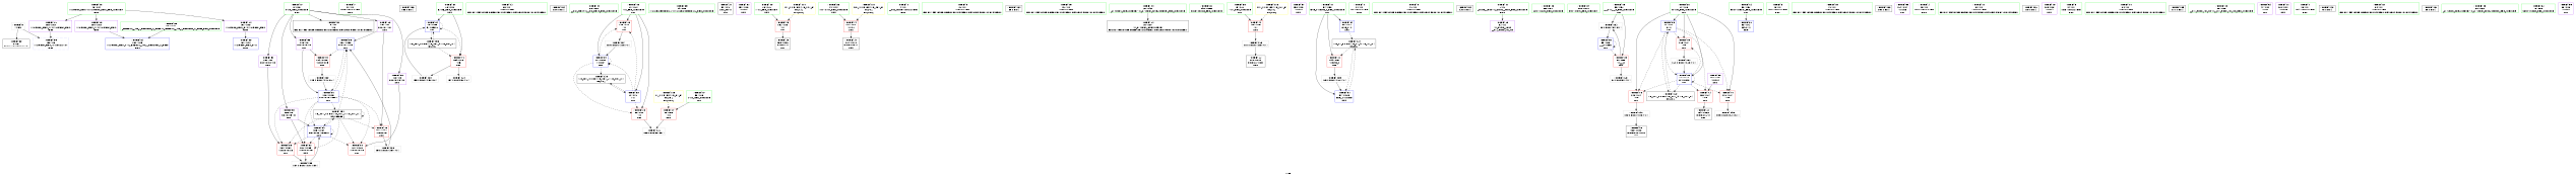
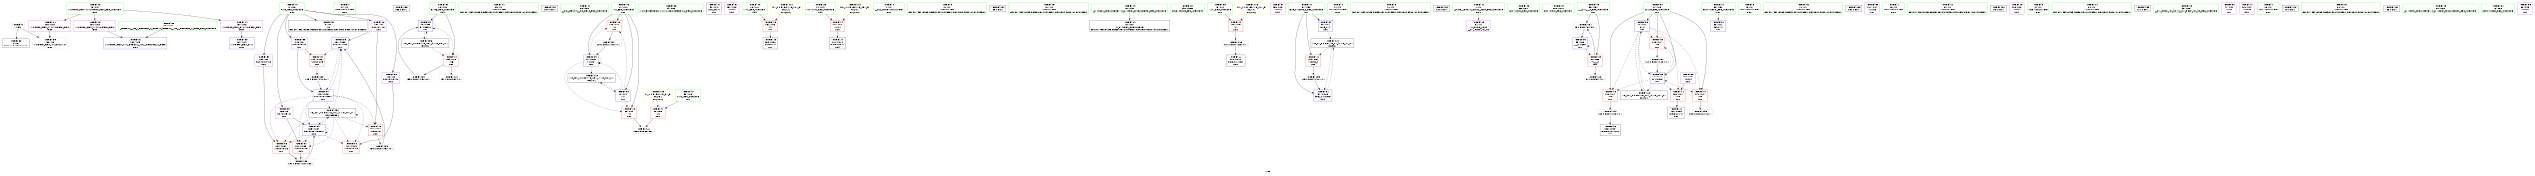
  digraph {
    fontname=Lato
    label=SVFG
    node [color=green fontname=Lato shape=record]
    edge [fontname=Lato style=solid]
    n1 [color=grey label="{NodeID: 0\nNullPtr}"]
    n2 [color=black label="{NodeID: 39\n2\<--3\ndummyVal\<--dummyVal\n}"]
    n3 [color=blue label="{NodeID: 85\n193\<--3\nllvm.global_ctors_2\<--dummyVal\nGlob }" style=dotted]
    n4 [color=blue label="{NodeID: 90\n106\<--108\narrayidx\<--inc\nmain\n}"]
    n5 [color=red label="{NodeID: 79\n114\<--113\n\<--arrayidx5\nmain\n}"]
    n6 [color=blue label="{NodeID: 91\n113\<--115\narrayidx5\<--dec6\nmain\n}"]
    n7 [color=grey label="{NodeID: 139\n115 = Binary(114, 84, )\n}"]
    n8 [color=red label="{NodeID: 78\n107\<--106\n\<--arrayidx\nmain\n}"]
    n9 [color=red label="{NodeID: 80\n132\<--131\n\<--arrayidx13\nmain\n}"]
    n10 [color=red label="{NodeID: 81\n136\<--135\n\<--arrayidx15\nmain\n}"]
    n11 [color=red label="{NodeID: 82\n164\<--163\n\<--arrayidx29\nmain\n}"]
    n12 [color=blue label="{NodeID: 94\n135\<--137\narrayidx15\<--add16\nmain\n}"]
    n13 [color=black label="{NodeID: 151\nMR_22V_2 = PHI(MR_22V_6, MR_22V_1, )\npts\{100000 \}\n}"]
    n14 [color=grey label="{NodeID: 138\n108 = Binary(107, 76, )\n}"]
    n15 [color=grey label="{NodeID: 133\n137 = Binary(136, 132, )\n}"]
    n16 [label="{NodeID: 7\n21\<--1\n.str.5\<--dummyObj\nGlob }"]
    n17 [color=black label="{NodeID: 180\n103 = PHI()\n}"]
    n18 [color=blue label="{NodeID: 97\n69\<--155\nQ\<--dec24\nmain\n}"]
    n19 [color=red label="{NodeID: 76\n154\<--69\n\<--Q\nmain\n}"]
    n20 [color=black label="{NodeID: 150\nMR_18V_2 = PHI(MR_18V_4, MR_18V_1, )\npts\{70 \}\n}"]
    n21 [color=grey label="{NodeID: 132\n155 = Binary(154, 84, )\n}"]
    n22 [color=grey label="{NodeID: 142\n157 = cmp(154, 74, )\n}"]
    n23 [label="{NodeID: 14\n93\<--1\n\<--dummyObj\nCan only get source location for instruction, argument, global var or function.}"]
    n24 [color=black label="{NodeID: 187\n169 = PHI()\n}"]
    n25 [label="{NodeID: 21\n38\<--39\n__cxa_atexit\<--__cxa_atexit_field_insensitive\n}"]
    n26 [label="{NodeID: 28\n61\<--62\ni\<--i_field_insensitive\nmain\n}"]
    n27 [color=red label="{NodeID: 68\n98\<--61\n\<--i\nmain\n}"]
    n28 [color=red label="{NodeID: 69\n118\<--61\n\<--i\nmain\n}"]
    n29 [color=blue label="{NodeID: 89\n61\<--74\ni\<--\nmain\n}"]
    n30 [color=blue label="{NodeID: 92\n61\<--119\ni\<--inc7\nmain\n}"]
    n31 [color=grey label="{NodeID: 144\n100 = cmp(98, 99, )\n}"]
    n32 [color=grey label="{NodeID: 137\n119 = Binary(118, 76, )\n}"]
    n33 [color=black label="{NodeID: 148\nMR_10V_2 = PHI(MR_10V_4, MR_10V_1, )\npts\{62 \}\n}"]
    n34 [label="{NodeID: 35\n94\<--95\nllvm.memset.p0i8.i64\<--llvm.memset.p0i8.i64_field_insensitive\n}"]
    n35 [color=black label="{NodeID: 42\n52\<--74\nmain_ret\<--\nmain\n}"]
    n36 [color=purple label="{NodeID: 49\n106\<--8\narrayidx\<--d\nmain\n}"]
    n37 [color=purple label="{NodeID: 56\n151\<--13\n\<--.str.1\nmain\n}"]
    n38 [color=purple label="{NodeID: 63\n192\<--23\nllvm.global_ctors_1\<--llvm.global_ctors\nGlob }"]
    n39 [color=blue label="{NodeID: 84\n192\<--25\nllvm.global_ctors_1\<--_GLOBAL__sub_I_dreamoon_1_0.cpp\nGlob }"]
    n40 [color=red label="{NodeID: 70\n104\<--63\n\<--x\nmain\n}"]
    n41 [color=black label="{NodeID: 43\n105\<--104\nidxprom\<--\nmain\n}"]
    n42 [color=yellow label="{NodeID: 160\n8V_1 = ENCHI(MR_8V_0)\npts\{60 \}\nFun[main]}" style=double]
    n43 [color=red label="{NodeID: 67\n99\<--59\n\<--n\nmain\n}"]
    n44 [color=red label="{NodeID: 77\n161\<--71\n\<--x26\nmain\n}"]
    n45 [color=black label="{NodeID: 47\n162\<--161\nidxprom28\<--\nmain\n}"]
    n46 [label="{NodeID: 1\n7\<--1\n__dso_handle\<--dummyObj\nGlob }"]
    n47 [label="{NodeID: 8\n24\<--1\n\<--dummyObj\nCan only get source location for instruction, argument, global var or function.}"]
    n48 [color=black label="{NodeID: 181\n35 = PHI()\n}"]
    n49 [label="{NodeID: 15\n126\<--1\n\<--dummyObj\nCan only get source location for instruction, argument, global var or function.}"]
    n50 [label="{NodeID: 22\n37\<--43\n_ZNSt8ios_base4InitD1Ev\<--_ZNSt8ios_base4InitD1Ev_field_insensitive\n}"]
    n51 [color=black label="{NodeID: 41\n36\<--37\n\<--_ZNSt8ios_base4InitD1Ev\nCan only get source location for instruction, argument, global var or function.}"]
    n52 [label="{NodeID: 29\n63\<--64\nx\<--x_field_insensitive\nmain\n}"]
    n53 [label="{NodeID: 36\n149\<--150\nprintf\<--printf_field_insensitive\n}"]
    n54 [color=purple label="{NodeID: 50\n113\<--8\narrayidx5\<--d\nmain\n}"]
    n55 [color=grey label="{NodeID: 140\n111 = Binary(110, 76, )\n}"]
    n56 [color=black label="{NodeID: 44\n112\<--111\nidxprom4\<--add\nmain\n}"]
    n57 [color=purple label="{NodeID: 57\n159\<--13\n\<--.str.1\nmain\n}"]
    n58 [color=black label="{NodeID: 147\nMR_6V_3 = PHI(MR_6V_4, MR_6V_2, )\npts\{58 \}\n}"]
    n59 [color=red label="{NodeID: 66\n144\<--57\n\<--case_n\nmain\n}"]
    n60 [color=blue label="{NodeID: 96\n57\<--145\ncase_n\<--inc20\nmain\n}"]
    n61 [color=grey label="{NodeID: 135\n145 = Binary(144, 76, )\n}"]
    n62 [color=purple label="{NodeID: 64\n193\<--23\nllvm.global_ctors_2\<--llvm.global_ctors\nGlob }"]
    n63 [color=red label="{NodeID: 71\n110\<--65\n\<--y\nmain\n}"]
    n64 [label="{NodeID: 2\n11\<--1\n.str\<--dummyObj\nGlob }"]
    n65 [label="{NodeID: 9\n74\<--1\n\<--dummyObj\nCan only get source location for instruction, argument, global var or function.}"]
    n66 [color=black label="{NodeID: 182\n148 = PHI()\n}"]
    n67 [label="{NodeID: 16\n4\<--6\n_ZStL8__ioinit\<--_ZStL8__ioinit_field_insensitive\nGlob }"]
    n68 [color=purple label="{NodeID: 48\n34\<--4\n\<--_ZStL8__ioinit\n__cxx_global_var_init\n}"]
    n69 [label="{NodeID: 23\n50\<--51\nmain\<--main_field_insensitive\n}"]
    n70 [label="{NodeID: 30\n65\<--66\ny\<--y_field_insensitive\nmain\n}"]
    n71 [label="{NodeID: 37\n170\<--171\nputs\<--puts_field_insensitive\n}"]
    n72 [color=grey label="{NodeID: 134\n83 = Binary(82, 84, )\n}"]
    n73 [color=blue label="{NodeID: 88\n55\<--83\n___T\<--dec\nmain\n}"]
    n74 [color=red label="{NodeID: 65\n82\<--55\n\<--___T\nmain\n}"]
    n75 [color=grey label="{NodeID: 143\n86 = cmp(82, 74, )\n}"]
    n76 [color=purple label="{NodeID: 51\n131\<--8\narrayidx13\<--d\nmain\n}"]
    n77 [color=grey label="{NodeID: 141\n129 = Binary(128, 76, )\n}"]
    n78 [color=black label="{NodeID: 45\n130\<--129\nidxprom12\<--sub\nmain\n}"]
    n79 [color=purple label="{NodeID: 58\n102\<--15\n\<--.str.2\nmain\n}"]
    n80 [color=red label="{NodeID: 74\n133\<--67\n\<--i8\nmain\n}"]
    n81 [color=red label="{NodeID: 72\n124\<--67\n\<--i8\nmain\n}"]
    n82 [color=grey label="{NodeID: 145\n125 = cmp(124, 126, )\n}"]
    n83 [color=yellow label="{NodeID: 162\n12V_1 = ENCHI(MR_12V_0)\npts\{64 \}\nFun[main]}" style=double]
-   n84 [color=blue label="{NodeID: 86\n53\<--74\nretval\<--\ncase\n}"]
+   n84 [color=blue label="{NodeID: 86\n53\<--74\nretval\<--\nmain\n}"]
    n85 [label="{NodeID: 3\n13\<--1\n.str.1\<--dummyObj\nGlob }"]
    n86 [color=blue label="{NodeID: 93\n67\<--76\ni8\<--\nmain\n}"]
    n87 [color=red label="{NodeID: 73\n128\<--67\n\<--i8\nmain\n}"]
    n88 [color=red label="{NodeID: 75\n140\<--67\n\<--i8\nmain\n}"]
    n89 [color=blue label="{NodeID: 95\n67\<--141\ni8\<--inc18\nmain\n}"]
    n90 [color=black label="{NodeID: 149\nMR_16V_2 = PHI(MR_16V_4, MR_16V_1, )\npts\{68 \}\n}"]
    n91 [color=black label="{NodeID: 46\n134\<--133\nidxprom14\<--\nmain\n}"]
    n92 [color=grey label="{NodeID: 136\n141 = Binary(140, 76, )\n}"]
    n93 [label="{NodeID: 10\n76\<--1\n\<--dummyObj\nCan only get source location for instruction, argument, global var or function.}"]
    n94 [color=black label="{NodeID: 183\n152 = PHI()\n}"]
    n95 [label="{NodeID: 17\n8\<--10\nd\<--d_field_insensitive\nGlob }"]
    n96 [color=black label="{NodeID: 40\n9\<--8\n\<--d\nCan only get source location for instruction, argument, global var or function.}"]
    n97 [color=purple label="{NodeID: 52\n135\<--8\narrayidx15\<--d\nmain\n}"]
    n98 [color=purple label="{NodeID: 53\n163\<--8\narrayidx29\<--d\nmain\n}"]
    n99 [label="{NodeID: 24\n53\<--54\nretval\<--retval_field_insensitive\nmain\n}"]
    n100 [label="{NodeID: 31\n67\<--68\ni8\<--i8_field_insensitive\nmain\n}"]
    n101 [label="{NodeID: 38\n25\<--187\n_GLOBAL__sub_I_dreamoon_1_0.cpp\<--_GLOBAL__sub_I_dreamoon_1_0.cpp_field_insensitive\n}"]
    n102 [color=purple label="{NodeID: 59\n147\<--17\n\<--.str.3\nmain\n}"]
    n103 [color=yellow label="{NodeID: 163\n14V_1 = ENCHI(MR_14V_0)\npts\{66 \}\nFun[main]}" style=double]
    n104 [color=blue label="{NodeID: 87\n57\<--76\ncase_n\<--\nmain\n}"]
    n105 [label="{NodeID: 4\n15\<--1\n.str.2\<--dummyObj\nGlob }"]
    n106 [label="{NodeID: 11\n84\<--1\n\<--dummyObj\nCan only get source location for instruction, argument, global var or function.}"]
    n107 [color=black label="{NodeID: 184\n160 = PHI()\n}"]
    n108 [label="{NodeID: 18\n23\<--27\nllvm.global_ctors\<--llvm.global_ctors_field_insensitive\nGlob }"]
    n109 [color=purple label="{NodeID: 62\n191\<--23\nllvm.global_ctors_0\<--llvm.global_ctors\nGlob }"]
    n110 [color=blue label="{NodeID: 83\n191\<--24\nllvm.global_ctors_0\<--\nGlob }"]
    n111 [label="{NodeID: 25\n55\<--56\n___T\<--___T_field_insensitive\nmain\n}"]
    n112 [label="{NodeID: 32\n69\<--70\nQ\<--Q_field_insensitive\nmain\n}"]
    n113 [color=purple label="{NodeID: 60\n165\<--19\n\<--.str.4\nmain\n}"]
    n114 [label="{NodeID: 5\n17\<--1\n.str.3\<--dummyObj\nGlob }"]
    n115 [label="{NodeID: 12\n91\<--1\n\<--dummyObj\nCan only get source location for instruction, argument, global var or function.}"]
    n116 [color=black label="{NodeID: 185\n166 = PHI()\n}"]
    n117 [label="{NodeID: 19\n28\<--29\n__cxx_global_var_init\<--__cxx_global_var_init_field_insensitive\n}"]
    n118 [label="{NodeID: 26\n57\<--58\ncase_n\<--case_n_field_insensitive\nmain\n}"]
    n119 [label="{NodeID: 33\n71\<--72\nx26\<--x26_field_insensitive\nmain\n}"]
    n120 [color=purple label="{NodeID: 54\n77\<--11\n\<--.str\nmain\n}"]
    n121 [color=purple label="{NodeID: 61\n168\<--21\n\<--.str.5\nmain\n}"]
    n122 [label="{NodeID: 6\n19\<--1\n.str.4\<--dummyObj\nGlob }"]
    n123 [color=black label="{NodeID: 179\n78 = PHI()\n}"]
    n124 [label="{NodeID: 13\n92\<--1\n\<--dummyObj\nCan only get source location for instruction, argument, global var or function.}"]
    n125 [color=black label="{NodeID: 186\n89 = PHI()\n}"]
    n126 [label="{NodeID: 20\n32\<--33\n_ZNSt8ios_base4InitC1Ev\<--_ZNSt8ios_base4InitC1Ev_field_insensitive\n}"]
    n127 [label="{NodeID: 27\n59\<--60\nn\<--n_field_insensitive\nmain\n}"]
    n128 [label="{NodeID: 34\n79\<--80\nscanf\<--scanf_field_insensitive\n}"]
    n129 [color=purple label="{NodeID: 55\n88\<--13\n\<--.str.1\nmain\n}"]
    n130 [color=yellow label="{NodeID: 166\n20V_1 = ENCHI(MR_20V_0)\npts\{72 \}\nFun[main]}" style=double]
    n1 -> n2
    n1 -> n3
    n4 -> n5 [style=dashed]
    n4 -> n6 [style=dashed]
    n5 -> n7
    n6 -> n4 [style=dashed]
    n6 -> n8 [style=dashed]
    n6 -> n9 [style=dashed]
    n6 -> n10 [style=dashed]
    n6 -> n11 [style=dashed]
    n6 -> n12 [style=dashed]
    n6 -> n13 [style=dashed]
    n7 -> n6
    n8 -> n14
    n9 -> n15
    n10 -> n15
    n12 -> n9 [style=dashed]
    n12 -> n10 [style=dashed]
    n12 -> n11 [style=dashed]
    n12 -> n12 [style=dashed]
    n12 -> n13 [style=dashed]
    n13 -> n4 [style=dashed]
    n13 -> n8 [style=dashed]
    n13 -> n9 [style=dashed]
    n13 -> n10 [style=dashed]
    n13 -> n11 [style=dashed]
    n13 -> n12 [style=dashed]
    n13 -> n13 [style=dashed]
    n14 -> n4
    n15 -> n12
    n18 -> n18 [style=dashed]
    n18 -> n19 [style=dashed]
    n18 -> n20 [style=dashed]
    n19 -> n21
    n19 -> n22
    n20 -> n18 [style=dashed]
    n20 -> n19 [style=dashed]
    n21 -> n18
    n26 -> n27
    n26 -> n28
    n26 -> n29
    n26 -> n30
    n27 -> n31
    n28 -> n32
    n29 -> n27 [style=dashed]
    n29 -> n28 [style=dashed]
    n29 -> n30 [style=dashed]
    n29 -> n33 [style=dashed]
    n30 -> n27 [style=dashed]
    n30 -> n28 [style=dashed]
    n30 -> n30 [style=dashed]
    n30 -> n33 [style=dashed]
    n32 -> n30
    n33 -> n29 [style=dashed]
    n36 -> n4
    n36 -> n8
    n38 -> n39
    n40 -> n41
    n42 -> n43 [style=dashed]
    n43 -> n31
    n44 -> n45
    n50 -> n51
    n52 -> n40
    n54 -> n5
    n54 -> n6
    n55 -> n56
    n58 -> n59 [style=dashed]
    n58 -> n60 [style=dashed]
    n59 -> n61
    n60 -> n58 [style=dashed]
    n61 -> n60
    n62 -> n3
    n63 -> n55
    n67 -> n68
    n70 -> n63
    n72 -> n73
    n73 -> n73 [style=dashed]
    n73 -> n74 [style=dashed]
    n74 -> n72
    n74 -> n75
    n76 -> n9
    n77 -> n78
    n79 -> n80
    n80 -> n91
    n81 -> n82
    n83 -> n40 [style=dashed]
    n86 -> n80 [style=dashed]
    n86 -> n81 [style=dashed]
    n86 -> n87 [style=dashed]
    n86 -> n88 [style=dashed]
    n86 -> n89 [style=dashed]
    n86 -> n90 [style=dashed]
    n87 -> n77
    n88 -> n92
    n89 -> n80 [style=dashed]
    n89 -> n81 [style=dashed]
    n89 -> n87 [style=dashed]
    n89 -> n88 [style=dashed]
    n89 -> n89 [style=dashed]
    n89 -> n90 [style=dashed]
    n90 -> n86 [style=dashed]
    n92 -> n89
    n95 -> n36
    n95 -> n54
    n95 -> n76
    n95 -> n96
    n95 -> n97
    n95 -> n98
    n97 -> n10
    n97 -> n12
    n98 -> n11
    n99 -> n84
    n100 -> n81
    n100 -> n86
    n100 -> n87
    n100 -> n88
    n100 -> n89
    n101 -> n39
    n103 -> n63 [style=dashed]
    n104 -> n58 [style=dashed]
    n108 -> n38
    n108 -> n62
    n108 -> n109
    n109 -> n110
    n111 -> n72
    n111 -> n74
    n112 -> n18
    n112 -> n19
    n118 -> n59
    n118 -> n60
    n118 -> n104
    n119 -> n44
    n127 -> n43
    n130 -> n44 [style=dashed]
  }
